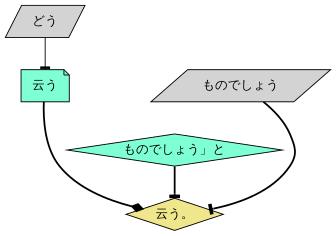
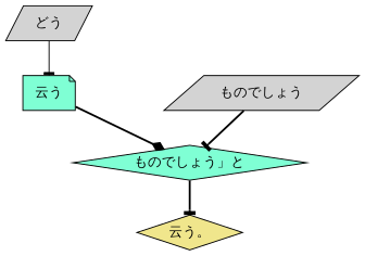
  digraph {
    fontname="IBM Plex Mono"
    node [fillcolor=lightgrey fontname="IBM Plex Mono" shape=parallelogram style=filled]
    edge [arrowhead=tee fontname="IBM Plex Mono" style=bold]
    n1 [label="どう"]
    n2 [fillcolor=aquamarine label="云う" shape=note]
    n3 [fillcolor=aquamarine label="ものでしょう」と" shape=diamond]
    n4 [fillcolor=khaki label="云う。" shape=diamond]
    n5 [label="ものでしょう"]
    n1 -> n2 [style=solid]
-   n2 -> n4 [arrowhead=diamond]
+   n2 -> n3 [arrowhead=diamond]
    n3 -> n4
-   n5 -> n4
+   n5 -> n3
  }
